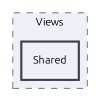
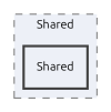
  digraph {
    compound=true
    fontname=Ubuntu
    n1 [color=grey25 fillcolor="#edf0f7" fontname=Ubuntu fontsize=10 label=Shared shape=box style="filled,bold,"]
    subgraph cluster_1 {
      bgcolor="#edf0f7"
      fontsize=10
-     label=Views
+     label=Shared
      pencolor=grey50
      style="filled,dashed,"
      n1
    }
  }
